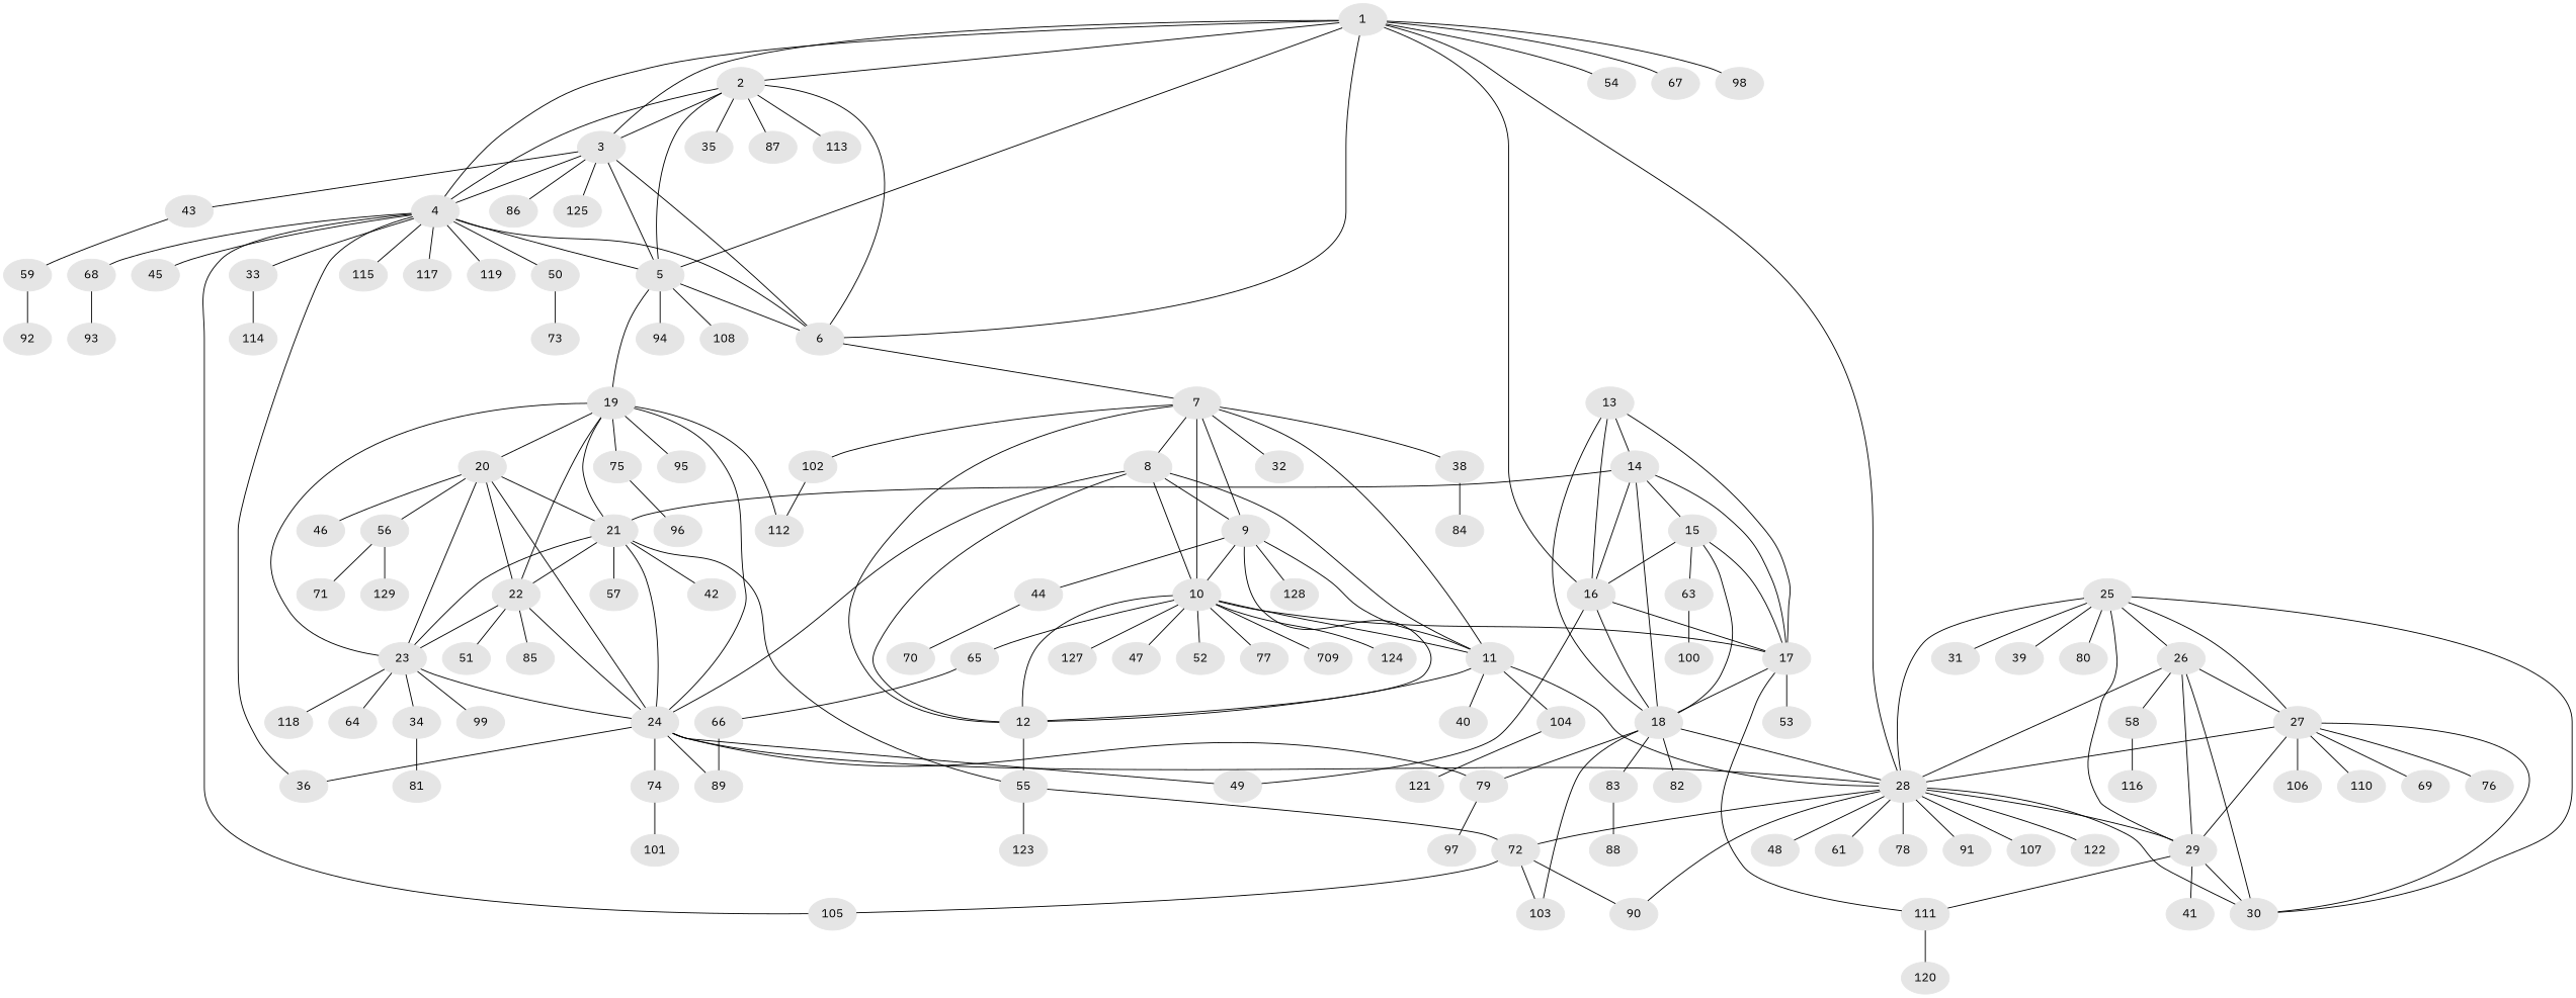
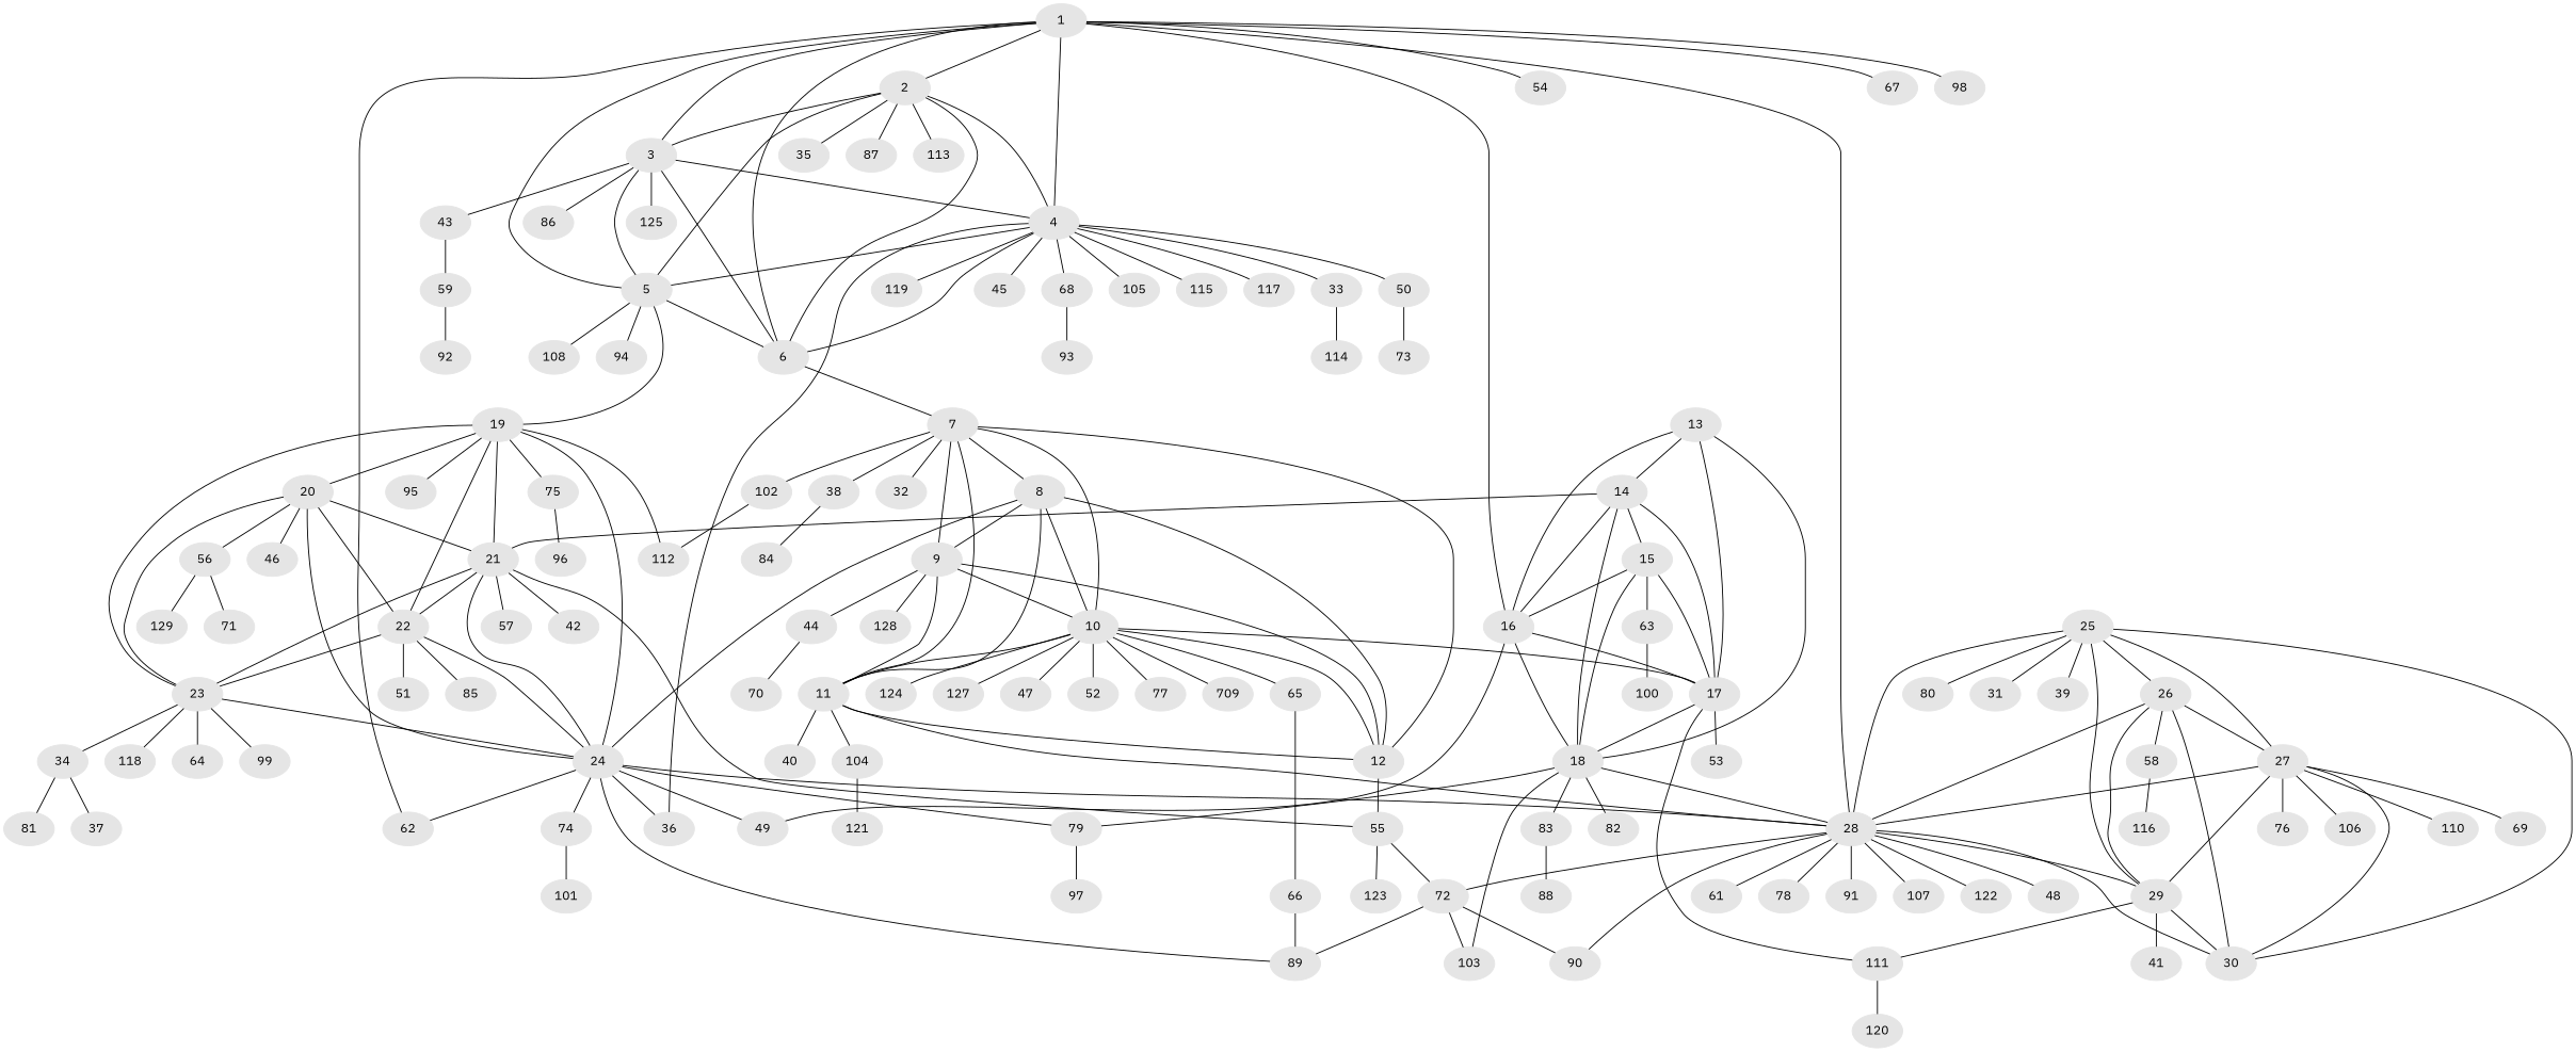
  graph {
    fontname="IBM Plex Sans"
    node [color=gray90 fontname="IBM Plex Sans" style=filled]
    edge [fontname="IBM Plex Sans"]
    1
    2
    3
    4
    5
    6
    16
    28
    54
+   62
    67
    98
    35
    87
    113
    43
    86
    125
    33
    36
    45
    50
    68
    105
    115
    117
    119
    19
    94
    108
    7
    17
    18
    49
    29
    30
    48
    61
    72
    78
    90
    91
    107
    122
    59
    114
    73
    93
    24
    21
    20
    22
    23
    75
    95
    112
    8
    9
    10
    11
    12
    32
    38
    102
    44
    128
    47
    52
    65
    77
    n71 [label=709]
    124
    127
    40
    104
    55
    84
    79
    74
    89
    70
    53
    111
    66
    121
    123
    13
    14
    15
    63
    82
    83
    103
    42
    57
    100
    120
    97
    88
    46
    56
    51
    85
    34
    64
    99
    118
    96
    71
    129
+   37
    81
    101
    25
    26
    27
    31
    39
    80
    58
    69
    76
    106
    110
    41
    116
    92
    1 -- 2
    1 -- 3
    1 -- 4
    1 -- 5
    1 -- 6
    1 -- 16
    1 -- 28
    1 -- 54
+   1 -- 62
    1 -- 67
    1 -- 98
    2 -- 3
    2 -- 4
    2 -- 5
    2 -- 6
    2 -- 35
    2 -- 87
    2 -- 113
    3 -- 4
    3 -- 5
    3 -- 6
    3 -- 43
    3 -- 86
    3 -- 125
    4 -- 5
    4 -- 6
    4 -- 33
    4 -- 36
    4 -- 45
    4 -- 50
    4 -- 68
    4 -- 105
    4 -- 115
    4 -- 117
    4 -- 119
    5 -- 6
    5 -- 19
    5 -- 94
    5 -- 108
    6 -- 7
    16 -- 17
    16 -- 18
    16 -- 49
    28 -- 29
    28 -- 30
    28 -- 48
    28 -- 61
    28 -- 72
    28 -- 78
    28 -- 90
    28 -- 91
    28 -- 107
    28 -- 122
    43 -- 59
    33 -- 114
    50 -- 73
    68 -- 93
    19 -- 24
    19 -- 21
    19 -- 20
    19 -- 22
    19 -- 23
    19 -- 75
    19 -- 95
    19 -- 112
    7 -- 8
    7 -- 9
    7 -- 10
    7 -- 11
    7 -- 12
    7 -- 32
    7 -- 38
    7 -- 102
    17 -- 18
    17 -- 53
    17 -- 111
    18 -- 28
    18 -- 79
    18 -- 82
    18 -- 83
    18 -- 103
    29 -- 30
    29 -- 111
    29 -- 41
-   72 -- 105
+   72 -- 89
    72 -- 90
    72 -- 103
    59 -- 92
    24 -- 28
+   24 -- 62
    24 -- 36
    24 -- 49
    24 -- 79
    24 -- 74
    24 -- 89
    21 -- 24
    21 -- 22
    21 -- 23
    21 -- 55
    21 -- 42
    21 -- 57
    20 -- 24
    20 -- 21
    20 -- 22
    20 -- 23
    20 -- 46
    20 -- 56
    22 -- 24
    22 -- 23
    22 -- 51
    22 -- 85
    23 -- 24
    23 -- 34
    23 -- 64
    23 -- 99
    23 -- 118
    75 -- 96
    8 -- 24
    8 -- 9
    8 -- 10
    8 -- 11
    8 -- 12
    9 -- 10
    9 -- 11
    9 -- 12
    9 -- 44
    9 -- 128
    10 -- 17
    10 -- 11
    10 -- 12
    10 -- 47
    10 -- 52
    10 -- 65
    10 -- 77
    10 -- n71
    10 -- 124
    10 -- 127
    11 -- 28
    11 -- 12
    11 -- 40
    11 -- 104
    12 -- 55
    38 -- 84
    102 -- 112
    44 -- 70
    65 -- 66
    104 -- 121
    55 -- 72
    55 -- 123
    79 -- 97
    74 -- 101
    111 -- 120
    66 -- 89
    13 -- 16
    13 -- 17
    13 -- 18
    13 -- 14
    14 -- 16
    14 -- 17
    14 -- 18
    14 -- 21
    14 -- 15
    15 -- 16
    15 -- 17
    15 -- 18
    15 -- 63
    63 -- 100
    83 -- 88
    56 -- 71
    56 -- 129
+   34 -- 37
    34 -- 81
    25 -- 28
    25 -- 29
    25 -- 30
    25 -- 26
    25 -- 27
    25 -- 31
    25 -- 39
    25 -- 80
    26 -- 28
    26 -- 29
    26 -- 30
    26 -- 27
    26 -- 58
    27 -- 28
    27 -- 29
    27 -- 30
    27 -- 69
    27 -- 76
    27 -- 106
    27 -- 110
    58 -- 116
  }
